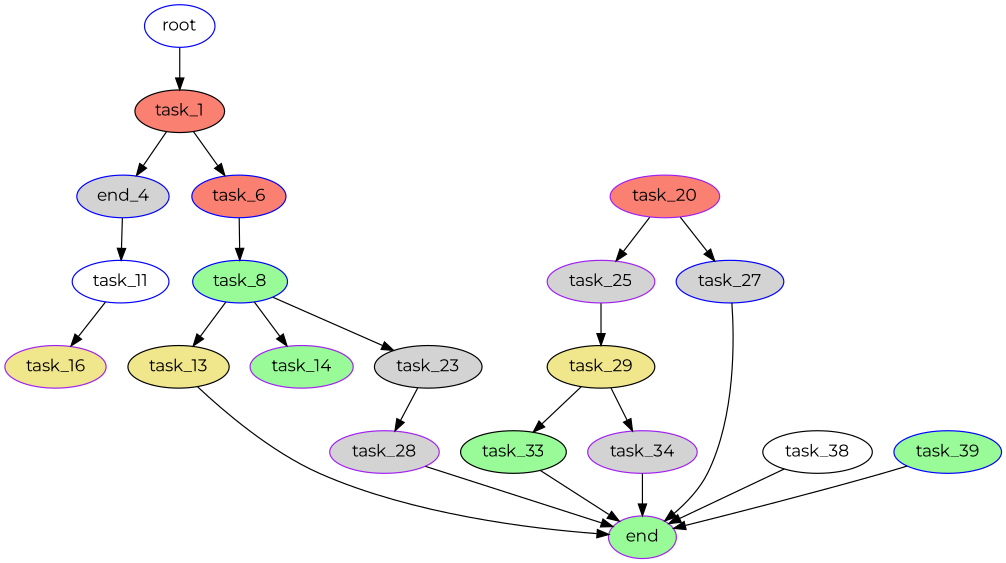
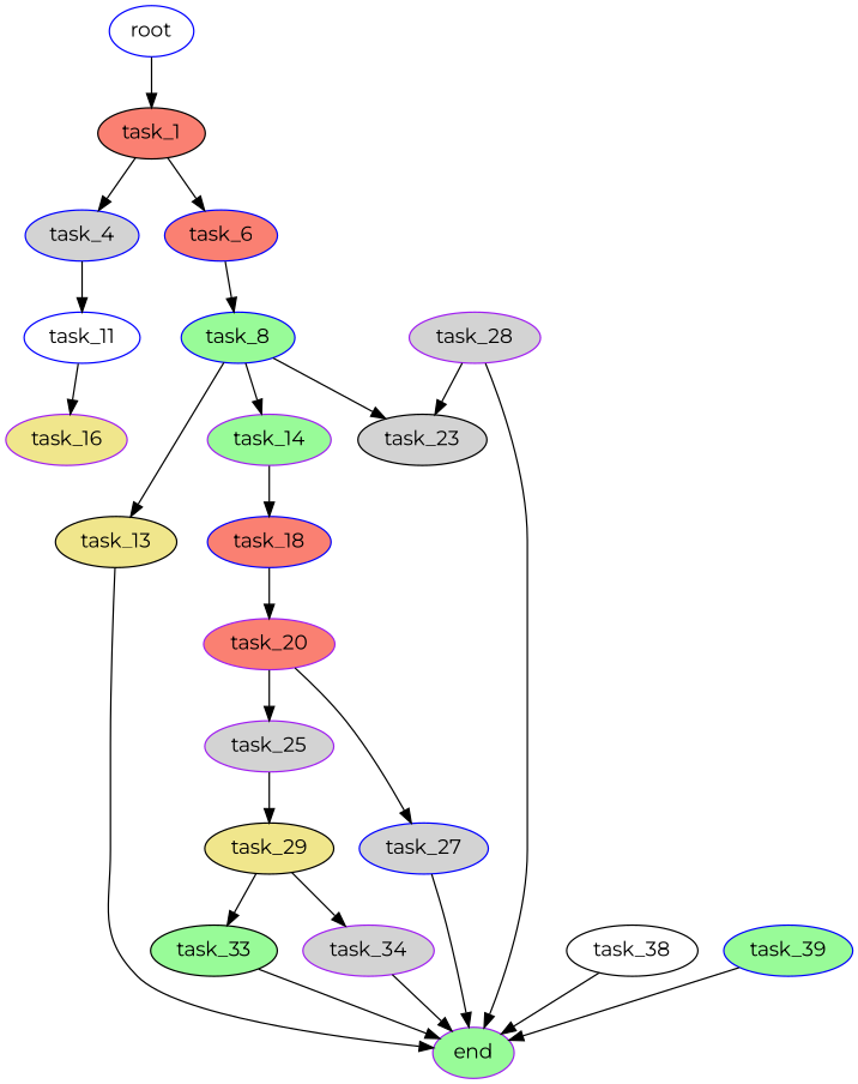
  digraph {
    fontname=Montserrat
    node [color=blue fillcolor=lightgrey fontname=Montserrat style=filled]
    edge [fontname=Montserrat]
    root [fillcolor=white]
    task_1 [color=black fillcolor=salmon]
-   task_4 [label=end_4]
+   task_4
    task_6 [fillcolor=salmon]
    task_11 [fillcolor=white]
    task_8 [fillcolor=palegreen]
    task_16 [color=purple fillcolor=khaki]
    task_13 [color=black fillcolor=khaki]
    task_14 [color=purple fillcolor=palegreen]
    task_23 [color=black]
    end [color=purple fillcolor=palegreen]
+   task_18 [fillcolor=salmon]
    task_20 [color=purple fillcolor=salmon]
    task_28 [color=purple]
    task_25 [color=purple]
    task_27
    task_29 [color=black fillcolor=khaki]
    task_33 [color=black fillcolor=palegreen]
    task_34 [color=purple]
    task_38 [color=black fillcolor=white]
    task_39 [fillcolor=palegreen]
    root -> task_1
    task_1 -> task_4
    task_1 -> task_6
    task_4 -> task_11
    task_6 -> task_8
    task_11 -> task_16
    task_8 -> task_13
    task_8 -> task_14
    task_8 -> task_23
    task_13 -> end
-   task_23 -> task_28
+   task_14 -> task_18
+   task_28 -> task_23
+   task_18 -> task_20
    task_20 -> task_25
    task_20 -> task_27
    task_28 -> end
    task_25 -> task_29
    task_27 -> end
    task_29 -> task_33
    task_29 -> task_34
    task_33 -> end
    task_34 -> end
    task_38 -> end
    task_39 -> end
  }
